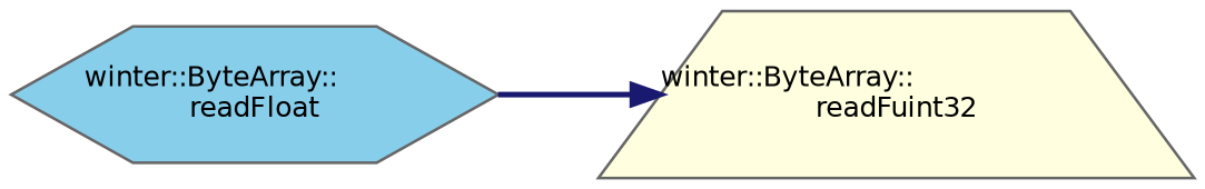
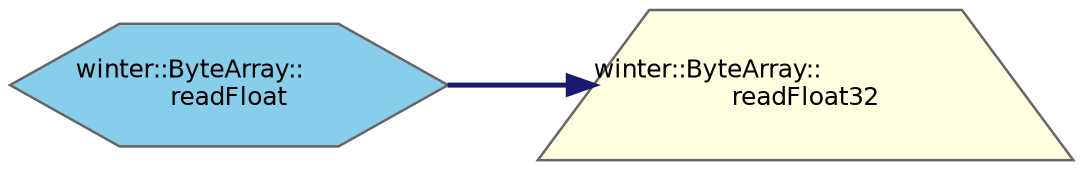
  digraph {
    rankdir=LR
    node [color=gray40 fontname=Helvetica fontsize=10 style=filled]
    n1 [fillcolor=skyblue fontcolor=black height=0.2 label="winter::ByteArray::\lreadFloat" shape=hexagon width=0.4]
-   n2 [fillcolor=lightyellow height=0.2 label="winter::ByteArray::\lreadFuint32" shape=trapezium width=0.4]
+   n2 [fillcolor=lightyellow height=0.2 label="winter::ByteArray::\lreadFloat32" shape=trapezium width=0.4]
    n1 -> n2 [color=midnightblue fontname=Helvetica fontsize=10 labelfontname=Helvetica labelfontsize=10 style=bold]
  }
